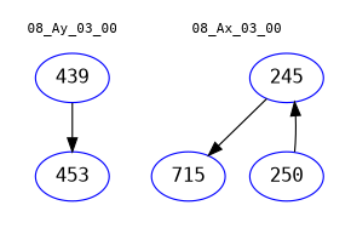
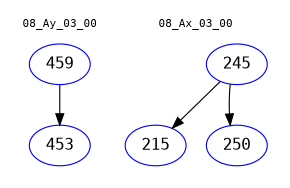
  digraph {
    fontname="DejaVu Sans Mono"
    node [color=blue fontname="DejaVu Sans Mono"]
    edge [color=black fontname="DejaVu Sans Mono"]
-   n1 [label=439]
+   n1 [label=459]
    n2 [label=453]
    n3 [label=245]
-   n4 [label=715]
+   n4 [label=215]
    n5 [label=250]
    subgraph cluster_1 {
      color=white
      fontsize=10
      label="08_Ay_03_00"
      n1
      n2
    }
    subgraph cluster_2 {
      color=white
      fontsize=10
      label="08_Ax_03_00"
      n3
      n4
      n5
    }
    n1 -> n2
    n3 -> n4
-   n5 -> n3
+   n3 -> n5
  }
